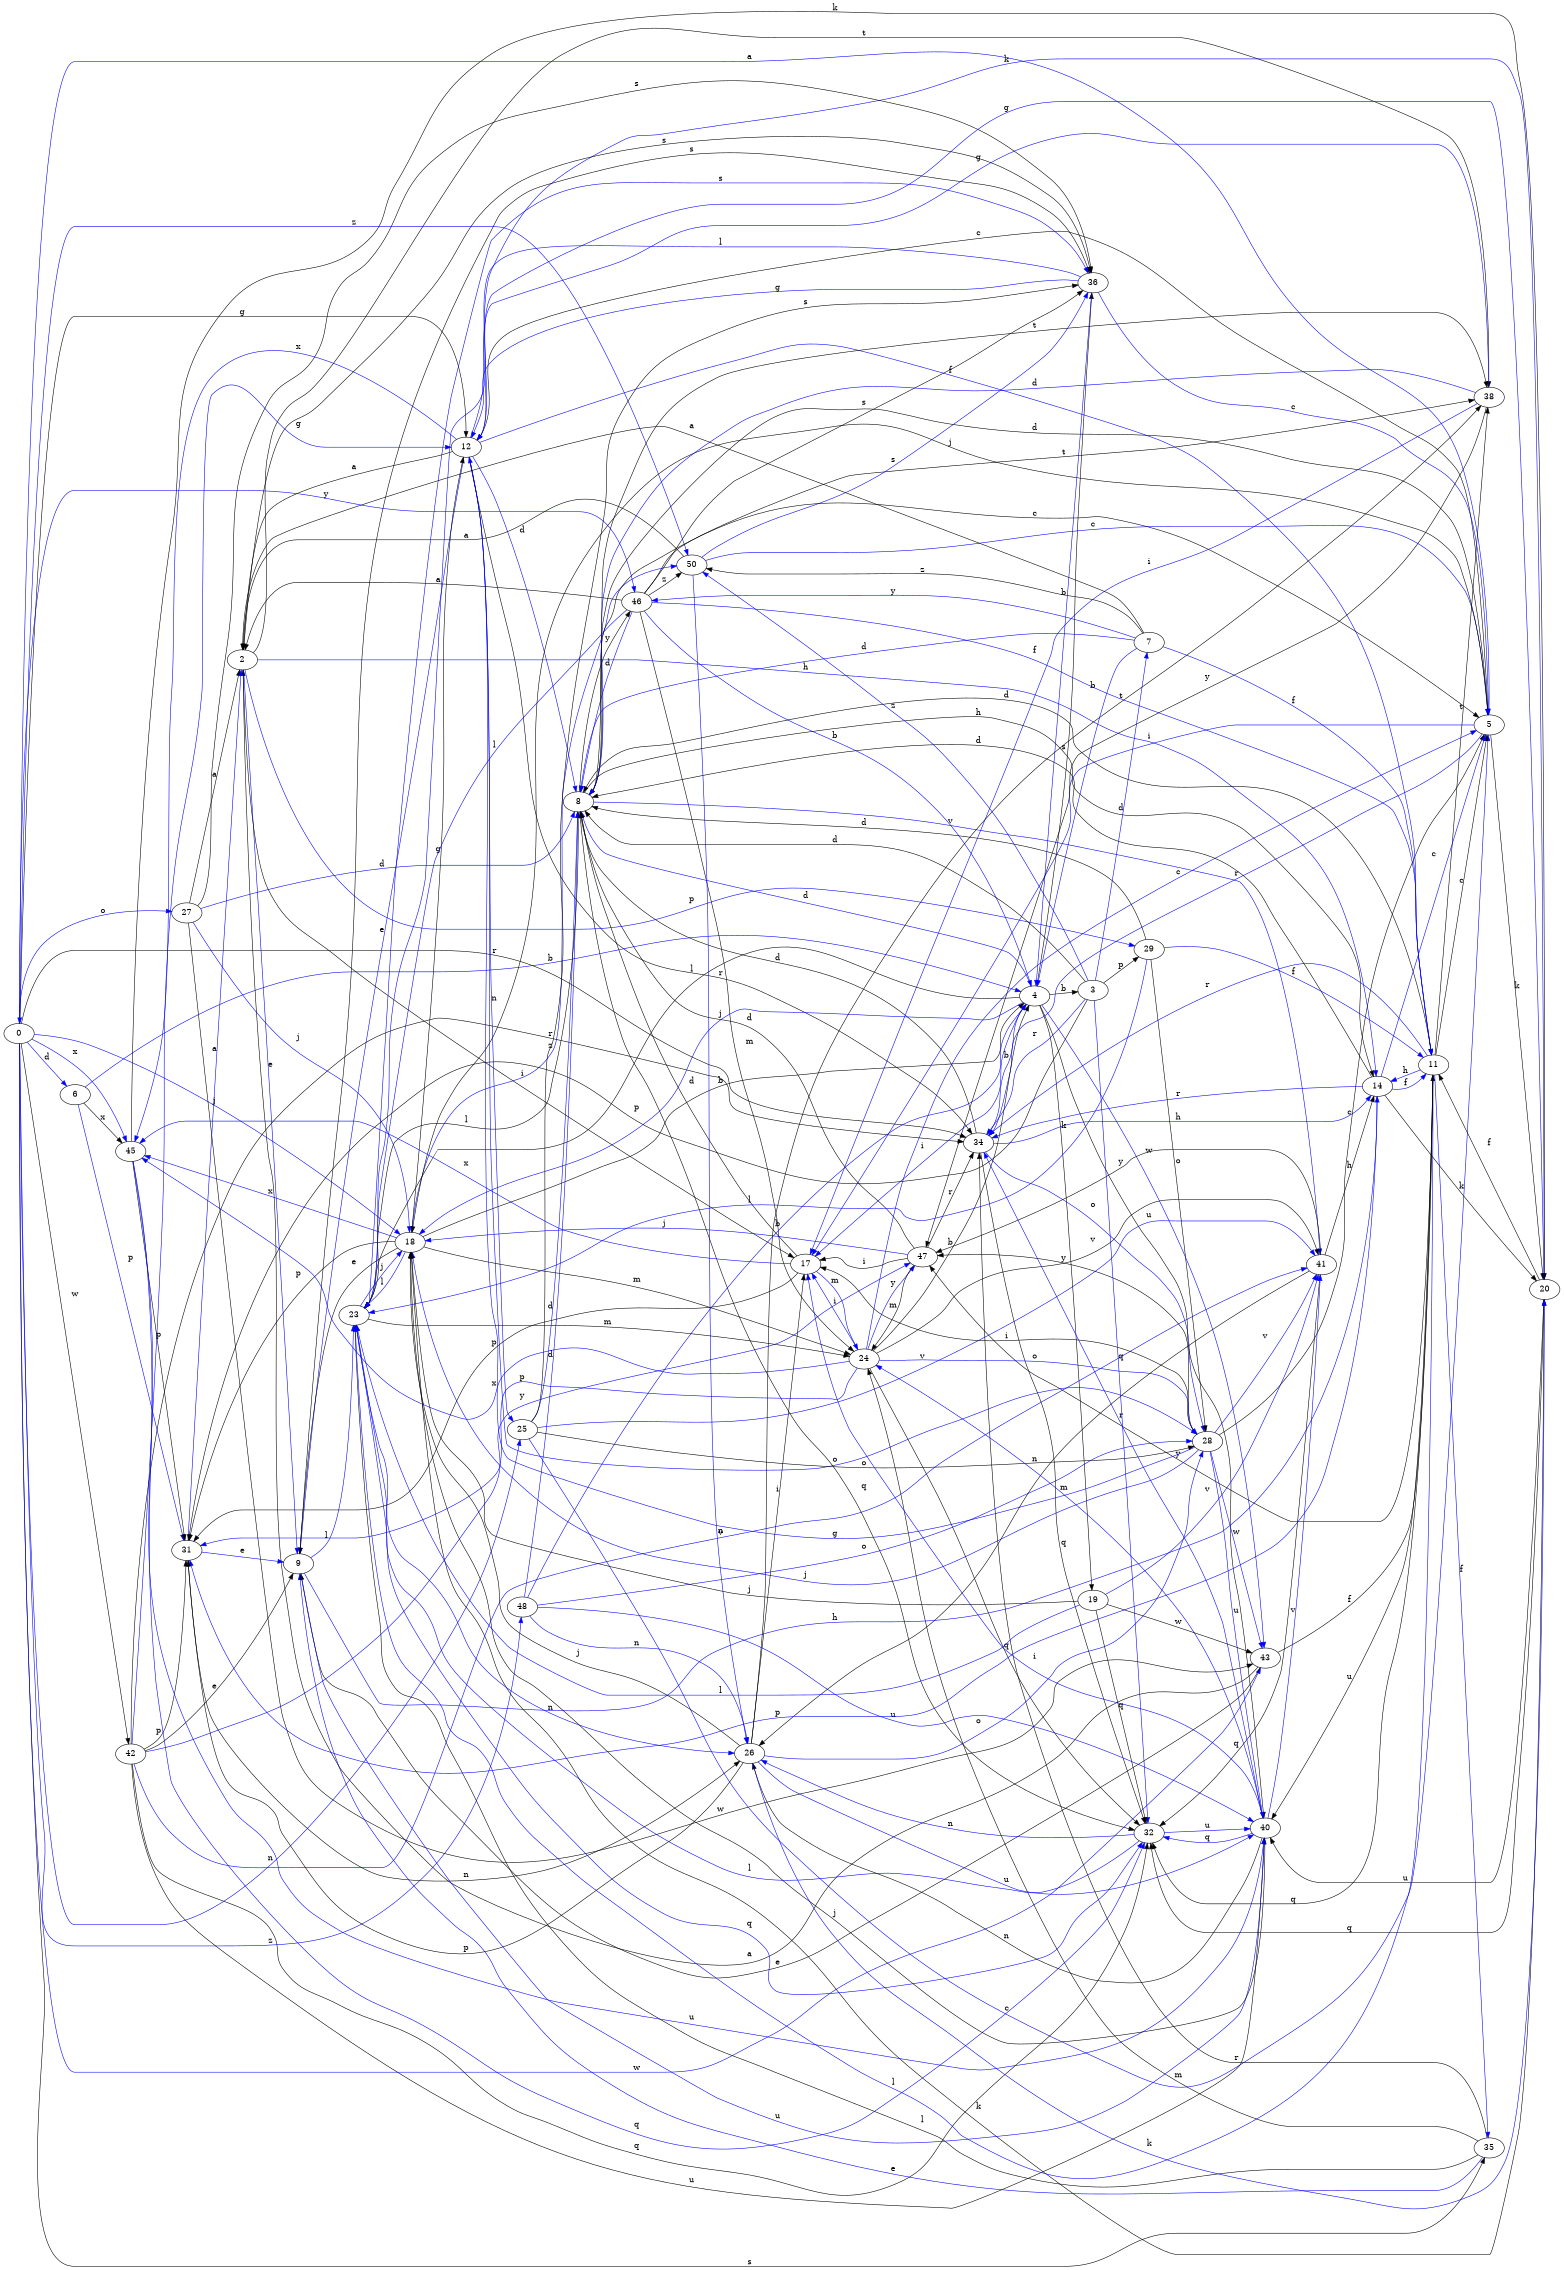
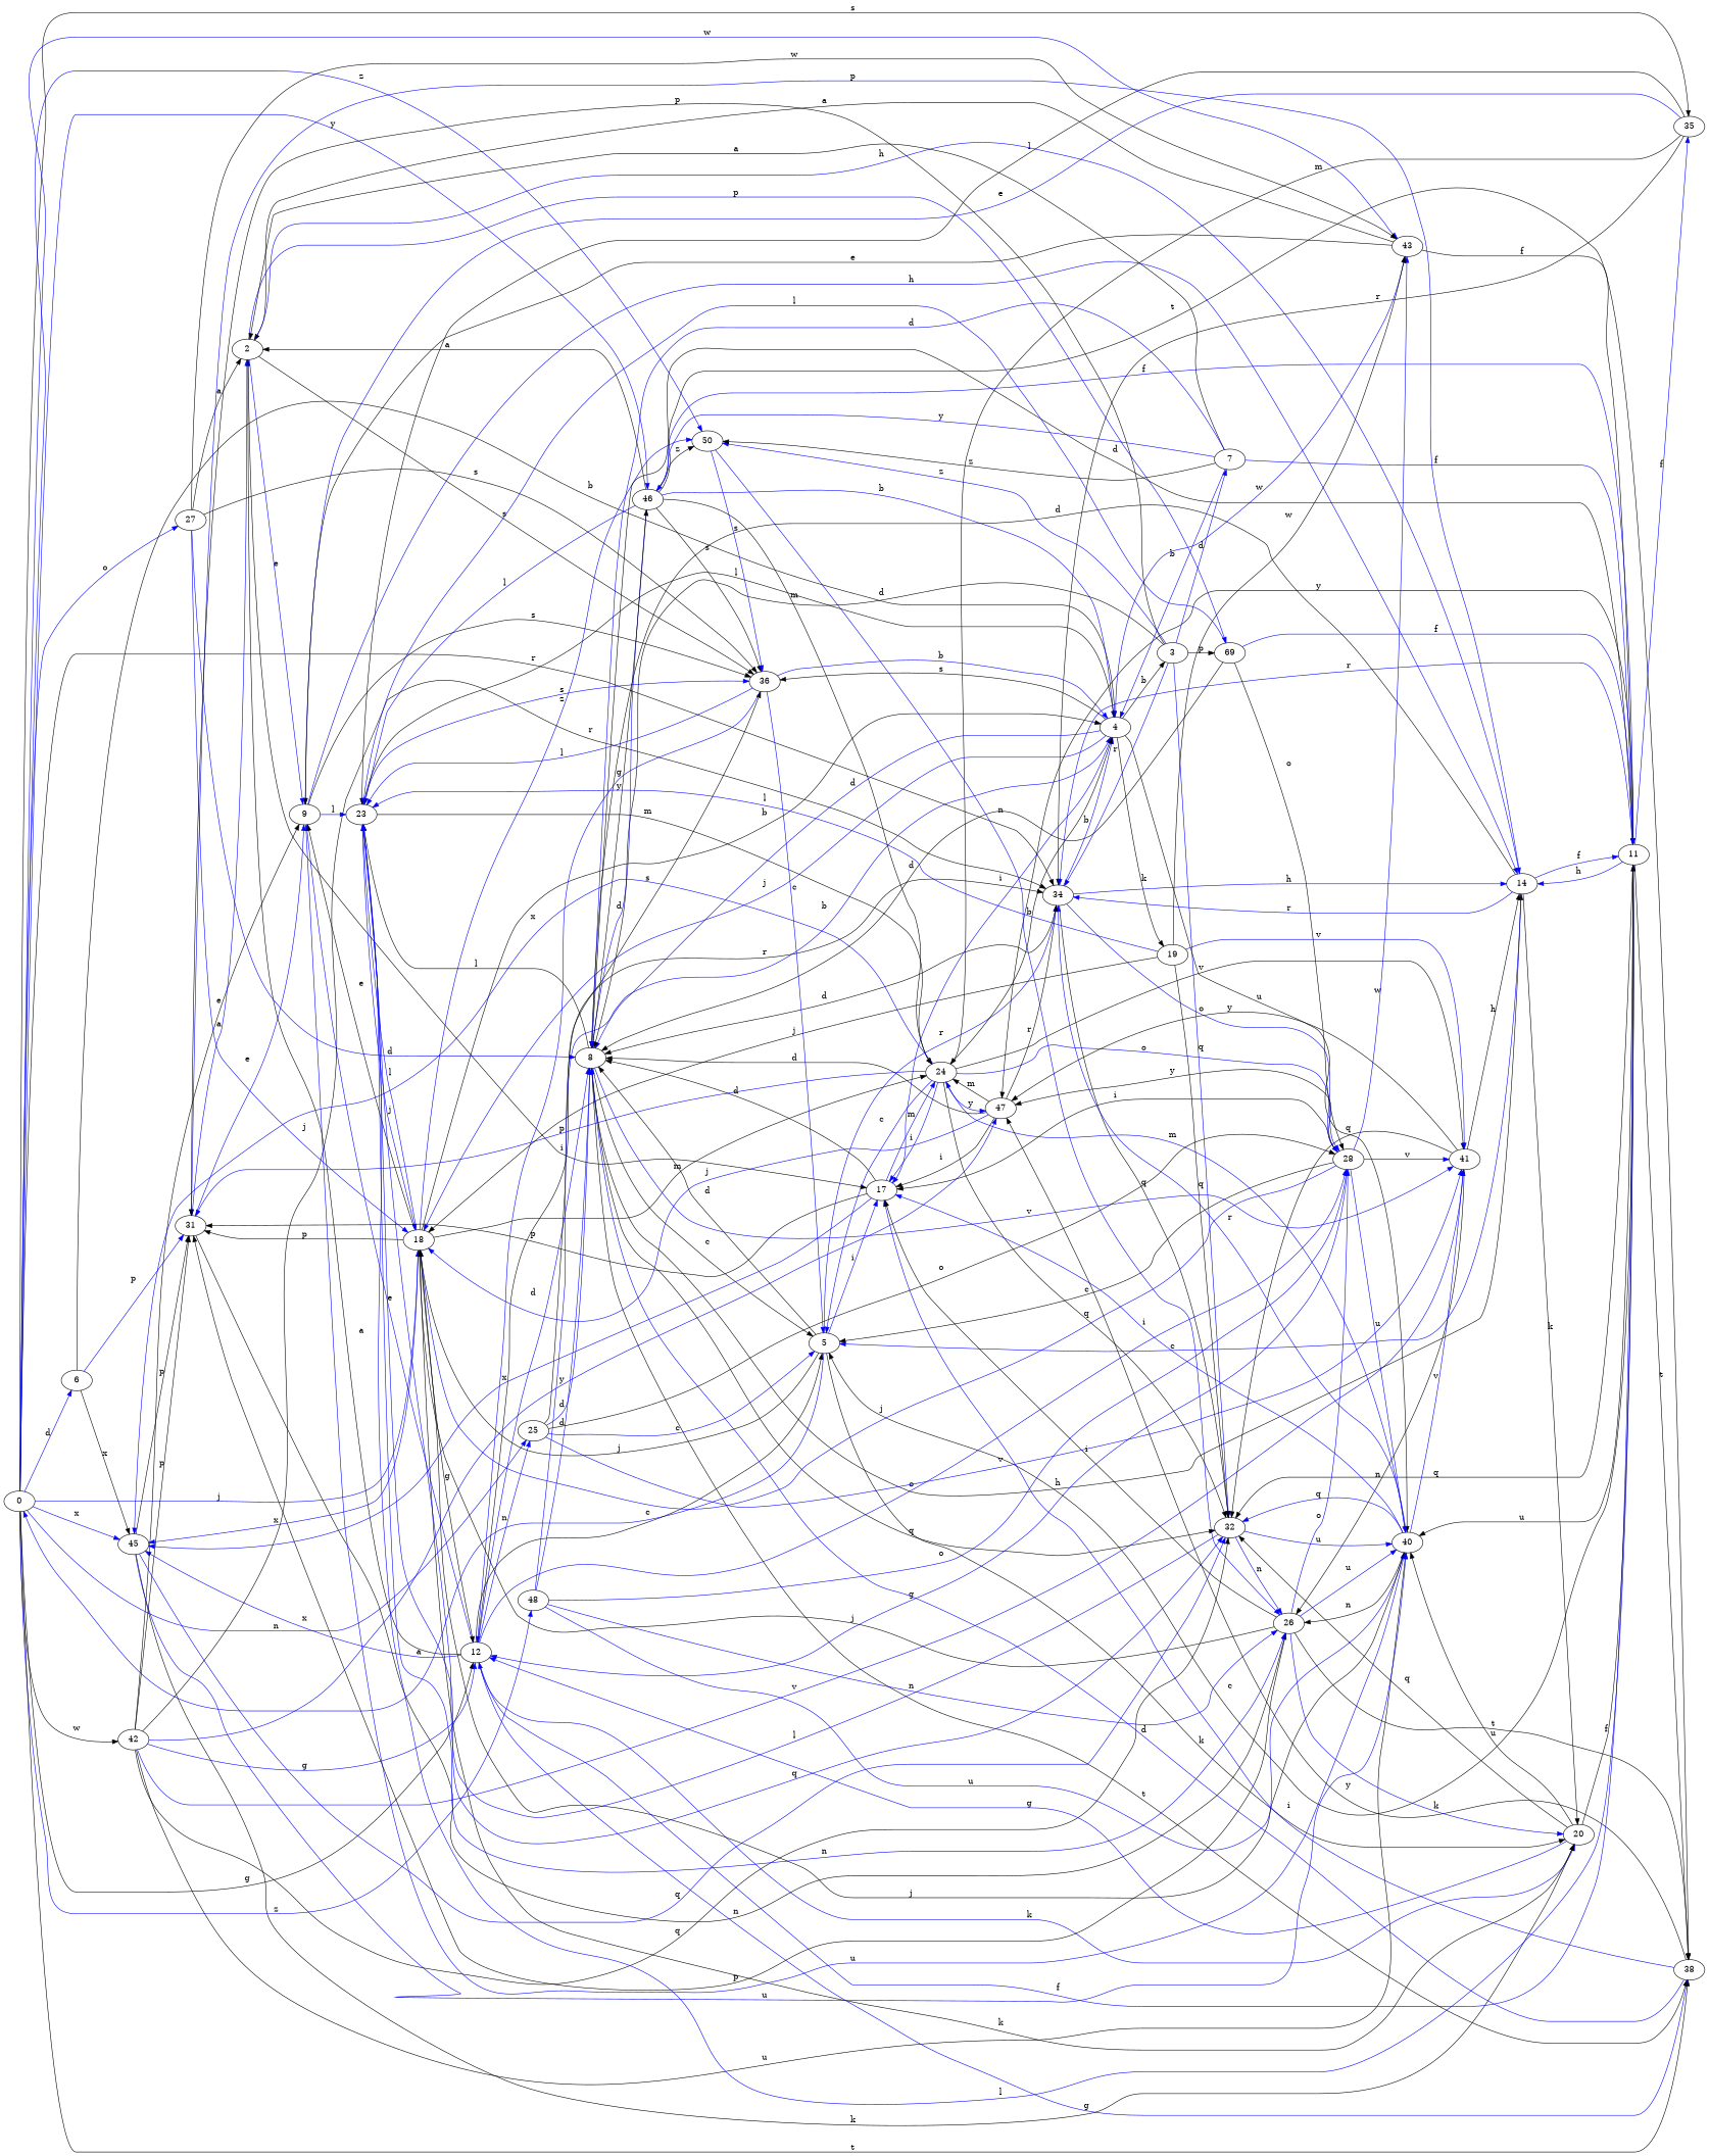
  strict digraph {
    fontname="DejaVu Serif"
    rankdir=LR
    node [fontname="DejaVu Serif"]
    edge [color=blue fontname="DejaVu Serif"]
    0
    6
    12
    18
    25
    27
    34
    35
    42
    43
    45
    46
    48
    50
    31
    4
    2
    9
    8
    5
    20
    11
    28
    23
    24
    36
    41
    14
    32
    40
    47
    38
    26
    17
-   29
+   29 [label=69]
    3
    7
    19
    0 -> 6 [label=d]
    0 -> 12 [color=black label=g]
    0 -> 18 [label=j]
    0 -> 25 [label=n]
    0 -> 27 [label=o]
    0 -> 34 [color=black label=r]
    0 -> 35 [color=black label=s]
    0 -> 42 [color=black label=w]
    0 -> 43 [label=w]
    0 -> 45 [label=x]
    0 -> 46 [label=y]
    0 -> 48 [label=z]
    0 -> 50 [label=z]
    6 -> 45 [color=black label=x]
    6 -> 31 [label=p]
-   6 -> 4 [label=b]
+   6 -> 4 [color=black label=b]
    12 -> 25 [label=n]
    12 -> 34 [color=black label=r]
    12 -> 45 [label=x]
    12 -> 2 [color=black label=a]
    12 -> 9 [label=e]
    12 -> 8 [label=d]
    12 -> 5 [color=black label=c]
    12 -> 20 [label=k]
    12 -> 11 [label=f]
    12 -> 28 [label=o]
    18 -> 12 [color=black label=g]
    18 -> 45 [label=x]
    18 -> 50 [label=z]
    18 -> 31 [color=black label=p]
    18 -> 4 [color=black label=b]
    18 -> 9 [color=black label=e]
    18 -> 20 [color=black label=k]
    18 -> 23 [label=l]
    18 -> 24 [color=black label=m]
    25 -> 8 [label=d]
    25 -> 5 [label=c]
    25 -> 28 [color=black label=o]
    25 -> 36 [color=black label=s]
    25 -> 41 [label=v]
    27 -> 18 [label=j]
    27 -> 43 [color=black label=w]
    27 -> 2 [color=black label=a]
    27 -> 8 [label=d]
    27 -> 36 [color=black label=s]
    34 -> 4 [label=b]
    34 -> 8 [color=black label=d]
    34 -> 28 [label=o]
    34 -> 14 [label=h]
    34 -> 32 [color=black label=q]
    35 -> 34 [color=black label=r]
    35 -> 9 [label=e]
    35 -> 23 [color=black label=l]
    35 -> 24 [color=black label=m]
    42 -> 12 [label=g]
    42 -> 34 [color=black label=r]
    42 -> 31 [color=black label=p]
    42 -> 9 [color=black label=e]
    42 -> 41 [label=v]
    42 -> 32 [color=black label=q]
    42 -> 40 [color=black label=u]
    42 -> 47 [label=y]
    43 -> 2 [color=black label=a]
    43 -> 9 [color=black label=e]
    43 -> 11 [color=black label=f]
    45 -> 31 [color=black label=p]
    45 -> 20 [color=black label=k]
    45 -> 32 [label=q]
    45 -> 40 [label=u]
    46 -> 50 [color=black label=z]
    46 -> 4 [label=b]
    46 -> 2 [color=black label=a]
    46 -> 8 [label=d]
    46 -> 11 [label=f]
    46 -> 23 [label=l]
    46 -> 24 [color=black label=m]
    46 -> 36 [color=black label=s]
    46 -> 38 [color=black label=t]
    48 -> 4 [label=b]
    48 -> 8 [label=d]
    48 -> 28 [label=o]
    48 -> 40 [label=u]
    48 -> 26 [label=n]
-   50 -> 2 [color=black label=a]
-   50 -> 5 [label=c]
    50 -> 36 [label=s]
    50 -> 26 [label=n]
    31 -> 2 [label=a]
    31 -> 9 [label=e]
    31 -> 26 [color=black label=n]
    4 -> 18 [label=j]
    4 -> 43 [label=w]
    4 -> 8 [label=d]
    4 -> 23 [color=black label=l]
    4 -> 36 [color=black label=s]
    4 -> 40 [color=black label=u]
    4 -> 17 [label=i]
    4 -> 3 [color=black label=b]
    4 -> 19 [color=black label=k]
    2 -> 9 [label=e]
    2 -> 36 [color=black label=s]
    2 -> 14 [label=h]
-   2 -> 38 [color=black label=t]
+   0 -> 38 [color=black label=t]
    2 -> 17 [color=black label=i]
    2 -> 29 [label=p]
    9 -> 23 [label=l]
    9 -> 36 [color=black label=s]
    9 -> 14 [label=h]
    9 -> 40 [label=u]
    8 -> 46 [color=black label=y]
    8 -> 5 [color=black label=c]
    8 -> 23 [color=black label=l]
    8 -> 41 [label=v]
    8 -> 14 [color=black label=h]
    8 -> 32 [color=black label=q]
    8 -> 38 [color=black label=t]
    5 -> 0 [label=a]
    5 -> 18 [color=black label=j]
    5 -> 34 [label=r]
    5 -> 8 [color=black label=d]
    5 -> 20 [color=black label=k]
    5 -> 17 [label=i]
    20 -> 12 [label=g]
    20 -> 11 [color=black label=f]
    20 -> 32 [color=black label=q]
    20 -> 40 [color=black label=u]
    11 -> 34 [label=r]
    11 -> 35 [label=f]
    11 -> 8 [color=black label=d]
    11 -> 5 [color=black label=c]
    11 -> 23 [label=l]
    11 -> 14 [label=h]
    11 -> 32 [color=black label=q]
    11 -> 40 [color=black label=u]
    11 -> 47 [color=black label=y]
    11 -> 38 [color=black label=t]
    28 -> 12 [label=g]
    28 -> 18 [label=j]
    28 -> 43 [label=w]
    28 -> 5 [color=black label=c]
    28 -> 41 [label=v]
    28 -> 40 [label=u]
    28 -> 47 [color=black label=y]
    28 -> 17 [color=black label=i]
    23 -> 18 [label=j]
    23 -> 24 [color=black label=m]
    23 -> 36 [label=s]
    23 -> 32 [label=q]
    23 -> 26 [label=n]
    24 -> 45 [label=x]
    24 -> 31 [label=p]
    24 -> 4 [color=black label=b]
    24 -> 5 [label=c]
    24 -> 28 [label=o]
    24 -> 41 [color=black label=v]
    24 -> 32 [color=black label=q]
    24 -> 47 [label=y]
    24 -> 17 [label=i]
    36 -> 12 [label=g]
    36 -> 4 [label=b]
    36 -> 5 [label=c]
    36 -> 23 [label=l]
    41 -> 14 [color=black label=h]
    41 -> 32 [color=black label=q]
    41 -> 47 [color=black label=y]
    41 -> 26 [color=black label=n]
    14 -> 34 [label=r]
    14 -> 31 [label=p]
    14 -> 8 [color=black label=d]
    14 -> 5 [label=c]
    14 -> 20 [color=black label=k]
    14 -> 11 [label=f]
    32 -> 23 [label=l]
    32 -> 40 [label=u]
    32 -> 26 [label=n]
    40 -> 18 [color=black label=j]
    40 -> 34 [label=r]
    40 -> 24 [label=m]
    40 -> 41 [label=v]
    40 -> 32 [label=q]
    40 -> 26 [color=black label=n]
    40 -> 17 [label=i]
    47 -> 18 [label=j]
    47 -> 34 [color=black label=r]
    47 -> 8 [color=black label=d]
    47 -> 24 [color=black label=m]
    47 -> 17 [color=black label=i]
    38 -> 12 [label=g]
    38 -> 8 [label=d]
    38 -> 47 [color=black label=y]
    38 -> 17 [label=i]
    26 -> 18 [color=black label=j]
    26 -> 31 [color=black label=p]
    26 -> 20 [label=k]
    26 -> 28 [label=o]
    26 -> 40 [label=u]
    26 -> 38 [color=black label=t]
    26 -> 17 [color=black label=i]
    17 -> 45 [label=x]
    17 -> 31 [color=black label=p]
    17 -> 8 [color=black label=d]
    17 -> 24 [label=m]
    29 -> 8 [color=black label=d]
    29 -> 11 [label=f]
    29 -> 28 [color=black label=o]
    29 -> 23 [label=l]
    3 -> 34 [label=r]
    3 -> 50 [label=z]
    3 -> 31 [color=black label=p]
    3 -> 8 [color=black label=d]
    3 -> 32 [label=q]
    3 -> 29 [color=black label=p]
    3 -> 7 [label=d]
    7 -> 46 [label=y]
    7 -> 50 [color=black label=z]
    7 -> 4 [label=b]
    7 -> 2 [color=black label=a]
    7 -> 8 [label=d]
    7 -> 11 [label=f]
    19 -> 18 [color=black label=j]
    19 -> 43 [color=black label=w]
    19 -> 23 [label=l]
    19 -> 41 [label=v]
    19 -> 32 [color=black label=q]
  }
